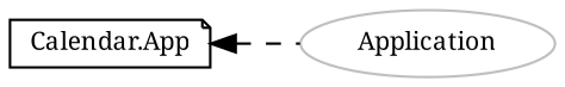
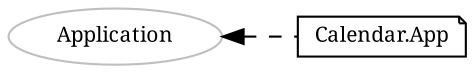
  digraph {
    rankdir=LR
    fontname="Noto Serif"
    node [fillcolor=white fontname="Noto Serif" fontsize=10 style=filled]
    n1 [color=grey75 height=0.2 label=Application shape=ellipse width=0.4]
    n2 [color=black height=0.2 label="Calendar.App" shape=note width=0.4]
-   n2 -> n1 [color=black dir=back fontname="Noto Serif" fontsize=10 labelfontname=Helvetica labelfontsize=10 style=dashed]
+   n1 -> n2 [color=black dir=back fontname="Noto Serif" fontsize=10 labelfontname=Helvetica labelfontsize=10 style=dashed]
  }
